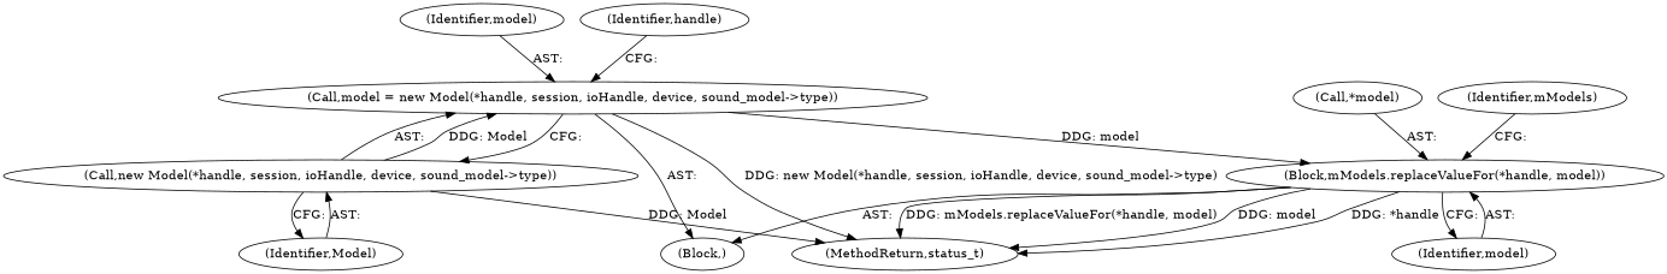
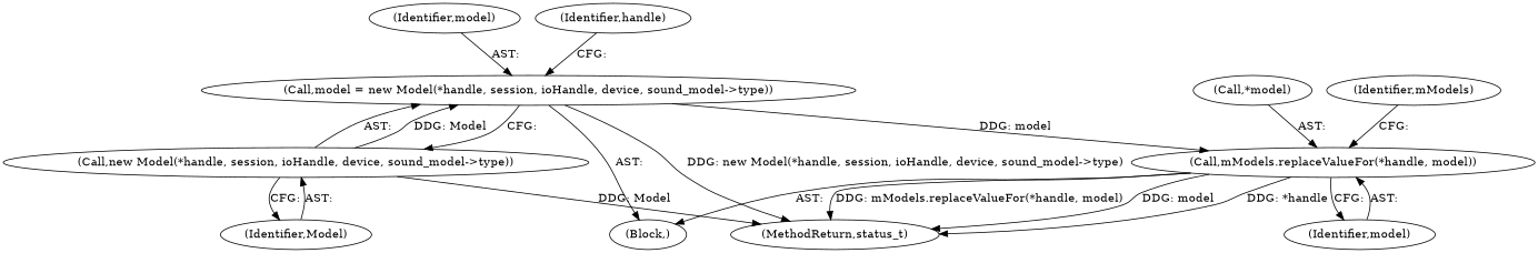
  digraph {
    fontname="DejaVu Serif"
    node [fontname="DejaVu Serif"]
    edge [fontname="DejaVu Serif"]
-   n1 [label="(Block,mModels.replaceValueFor(*handle, model))"]
+   n1 [label="(Call,mModels.replaceValueFor(*handle, model))"]
    n2 [label="(Block,)"]
    n3 [label="(MethodReturn,status_t)"]
    n4 [label="(Identifier,model)"]
    n5 [label="(Call,model = new Model(*handle, session, ioHandle, device, sound_model->type))"]
    n6 [label="(Call,new Model(*handle, session, ioHandle, device, sound_model->type))"]
    n7 [label="(Identifier,Model)"]
    n8 [label="(Call,*model)"]
    n9 [label="(Identifier,model)"]
    n10 [label="(Identifier,handle)"]
    n11 [label="(Identifier,mModels)"]
    n1 -> n2 [label="AST: "]
    n1 -> n3 [label="DDG: mModels.replaceValueFor(*handle, model)"]
    n1 -> n3 [label="DDG: model"]
    n1 -> n3 [label="DDG: *handle"]
    n1 -> n4 [label="CFG: "]
    n4 -> n1 [label="AST: "]
    n5 -> n1 [label="DDG: model"]
    n5 -> n2 [label="AST: "]
    n5 -> n3 [label="DDG: new Model(*handle, session, ioHandle, device, sound_model->type)"]
    n5 -> n6 [label="CFG: "]
    n6 -> n3 [label="DDG: Model"]
    n6 -> n5 [label="AST: "]
    n6 -> n5 [label="DDG: Model"]
    n6 -> n7 [label="CFG: "]
    n7 -> n6 [label="AST: "]
    n8 -> n1 [label="AST: "]
    n9 -> n5 [label="AST: "]
    n10 -> n5 [label="CFG: "]
    n11 -> n1 [label="CFG: "]
  }
